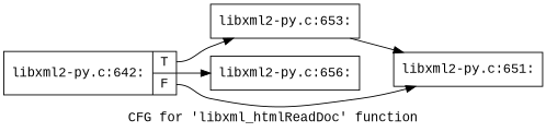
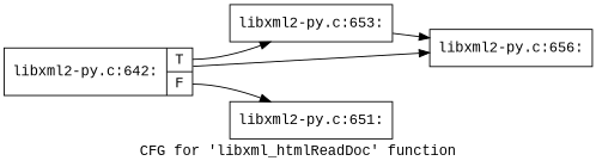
  digraph {
    fontname="Liberation Mono"
    label="CFG for 'libxml_htmlReadDoc' function"
    rankdir=LR
    node [fontname="Liberation Mono" shape=record]
    edge [fontname="Liberation Mono"]
    n1 [label="{libxml2-py.c:642:|{<s0>T|<s1>F}}"]
    n2 [label="{libxml2-py.c:653:}"]
    n3 [label="{libxml2-py.c:651:}"]
    n4 [label="{libxml2-py.c:656:}"]
    n1 -> n2 [tailport=s0]
    n1 -> n3 [tailport=s1]
    n1 -> n4
-   n2 -> n3
+   n2 -> n4
  }
